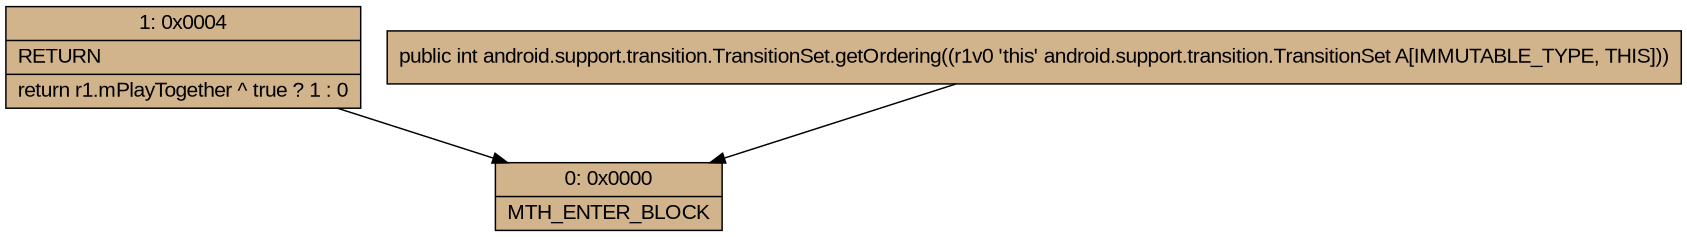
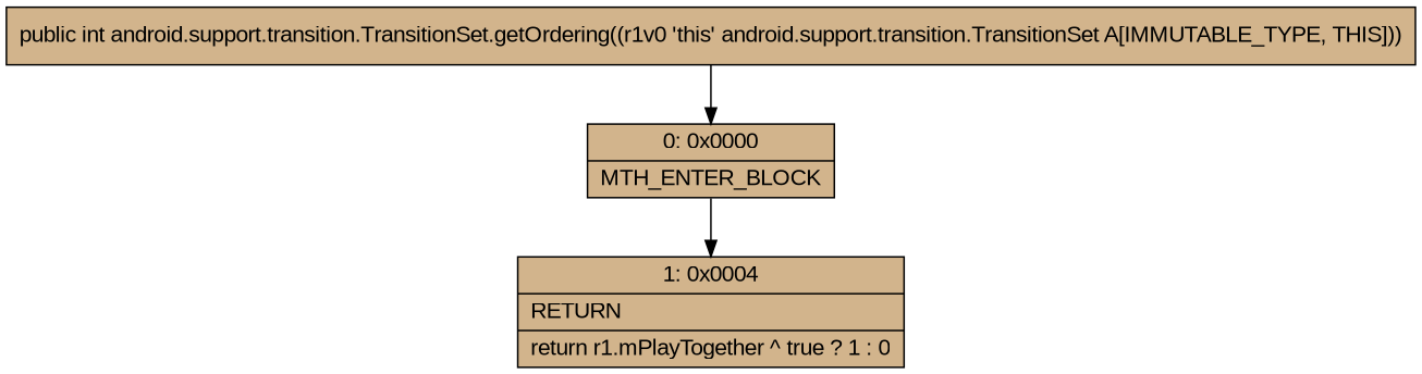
  digraph {
    fontname="Liberation Sans"
    node [shape=record style=filled fillcolor=tan fontname="Liberation Sans"]
    edge [fontname="Liberation Sans"]
    n1 [label="{0\:\ 0x0000|MTH_ENTER_BLOCK\l}"]
    n2 [label="{1\:\ 0x0004|RETURN\l|return r1.mPlayTogether ^ true ? 1 : 0\l}"]
    n3 [label="{public int android.support.transition.TransitionSet.getOrdering((r1v0 'this' android.support.transition.TransitionSet A[IMMUTABLE_TYPE, THIS])) }"]
-   n2 -> n1
+   n1 -> n2
    n3 -> n1
  }
